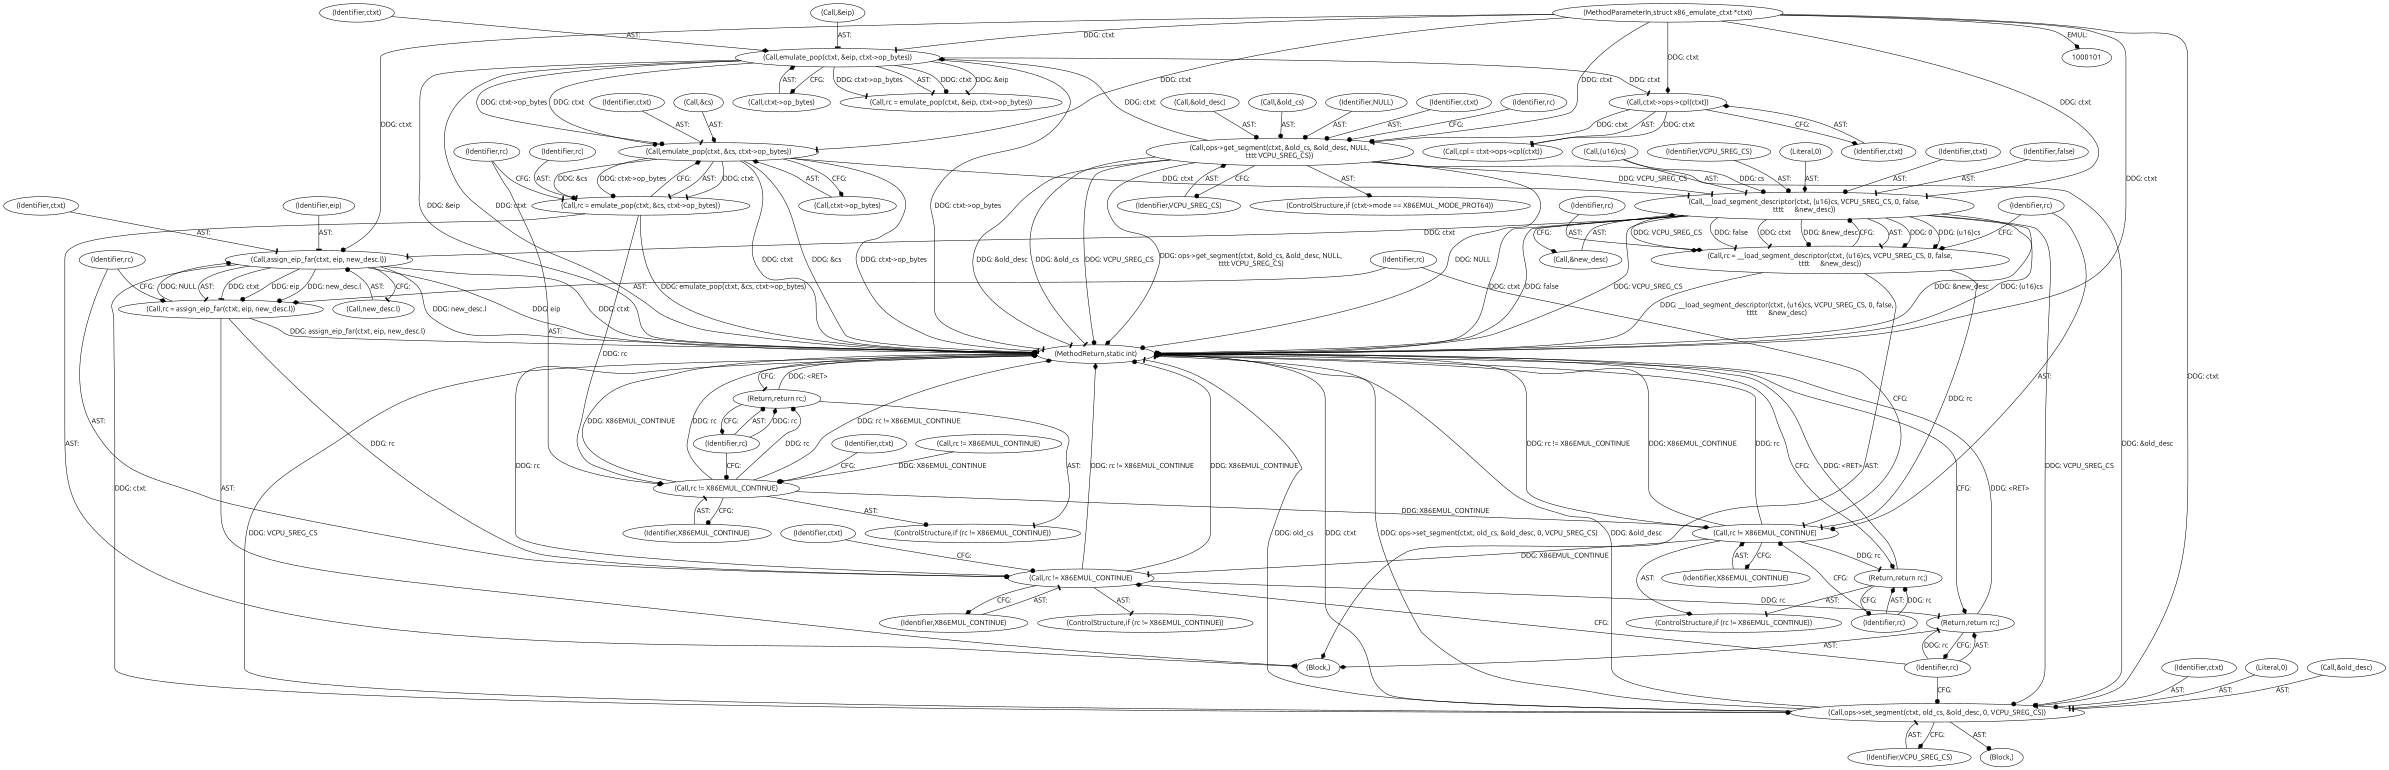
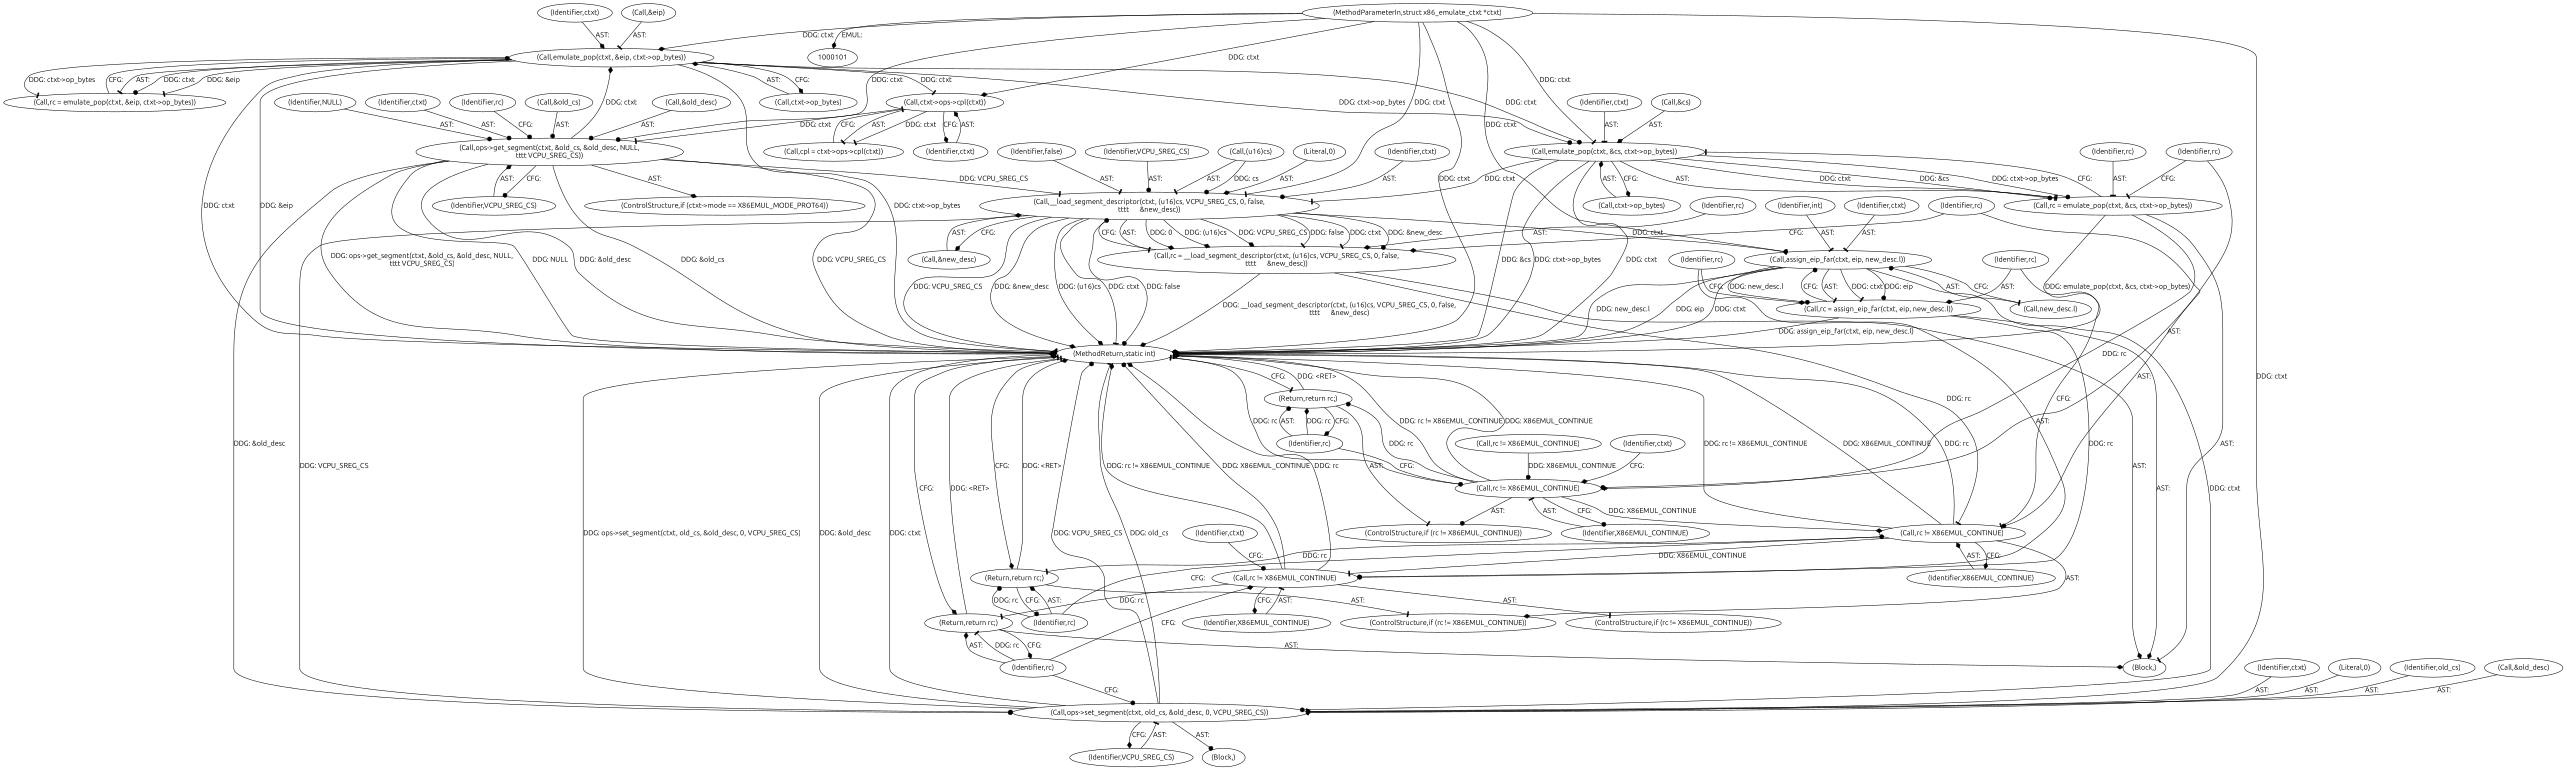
  digraph {
    fontname=Ubuntu
    node [fontname=Ubuntu]
    edge [arrowhead=tee fontname=Ubuntu]
    n1 [label="(Call,emulate_pop(ctxt, &cs, ctxt->op_bytes))"]
    n2 [label="(Call,rc = emulate_pop(ctxt, &cs, ctxt->op_bytes))"]
    n3 [label="(Call,__load_segment_descriptor(ctxt, (u16)cs, VCPU_SREG_CS, 0, false,\n\t\t\t\t       &new_desc))"]
    n4 [label="(Call,ctxt->op_bytes)"]
    n5 [label="(MethodReturn,static int)"]
    n6 [label="(Call,rc != X86EMUL_CONTINUE)"]
    n7 [label="(Block,)"]
    n8 [label="(Call,ops->set_segment(ctxt, old_cs, &old_desc, 0, VCPU_SREG_CS))"]
    n9 [label="(Call,assign_eip_far(ctxt, eip, new_desc.l))"]
    n10 [label="(Call,rc = __load_segment_descriptor(ctxt, (u16)cs, VCPU_SREG_CS, 0, false,\n\t\t\t\t       &new_desc))"]
    n11 [label="(Call,&new_desc)"]
    n12 [label="(Return,return rc;)"]
    n13 [label="(Return,return rc;)"]
    n14 [label="(Return,return rc;)"]
    n15 [label="(Call,emulate_pop(ctxt, &eip, ctxt->op_bytes))"]
    n16 [label="(Call,ctxt->op_bytes)"]
    n17 [label="(Call,rc = emulate_pop(ctxt, &eip, ctxt->op_bytes))"]
    n18 [label="(Call,ctxt->ops->cpl(ctxt))"]
    n19 [label="(Call,ops->get_segment(ctxt, &old_cs, &old_desc, NULL,\n\t\t\t\t VCPU_SREG_CS))"]
    n20 [label="(Identifier,VCPU_SREG_CS)"]
    n21 [label="(ControlStructure,if (ctxt->mode == X86EMUL_MODE_PROT64))"]
    n22 [label="(Identifier,VCPU_SREG_CS)"]
    n23 [label="(Block,)"]
    n24 [label="(Identifier,ctxt)"]
    n25 [label="(Call,cpl = ctxt->ops->cpl(ctxt))"]
    n26 [label="(MethodParameterIn,struct x86_emulate_ctxt *ctxt)"]
    1000101
    n28 [label="(Call,rc = assign_eip_far(ctxt, eip, new_desc.l))"]
    n29 [label="(Call,new_desc.l)"]
    n30 [label="(Call,rc != X86EMUL_CONTINUE)"]
    n31 [label="(ControlStructure,if (rc != X86EMUL_CONTINUE))"]
    n32 [label="(Identifier,X86EMUL_CONTINUE)"]
    n33 [label="(Identifier,rc)"]
    n34 [label="(Call,rc != X86EMUL_CONTINUE)"]
    n35 [label="(ControlStructure,if (rc != X86EMUL_CONTINUE))"]
    n36 [label="(Identifier,X86EMUL_CONTINUE)"]
    n37 [label="(Identifier,rc)"]
    n38 [label="(Identifier,X86EMUL_CONTINUE)"]
    n39 [label="(ControlStructure,if (rc != X86EMUL_CONTINUE))"]
    n40 [label="(Identifier,rc)"]
    n41 [label="(Identifier,ctxt)"]
-   n42 [label="(Identifier,eip)"]
+   n42 [label="(Identifier,int)"]
    n43 [label="(Call,&old_desc)"]
    n44 [label="(Call,&old_cs)"]
    n45 [label="(Identifier,ctxt)"]
    n46 [label="(Identifier,ctxt)"]
    n47 [label="(Literal,0)"]
    n48 [label="(Identifier,false)"]
    n49 [label="(Call,(u16)cs)"]
    n50 [label="(Identifier,rc)"]
    n51 [label="(Identifier,VCPU_SREG_CS)"]
    n52 [label="(Identifier,rc)"]
    n53 [label="(Literal,0)"]
    n54 [label="(Identifier,ctxt)"]
    n55 [label="(Identifier,ctxt)"]
+   n56 [label="(Identifier,old_cs)"]
    n57 [label="(Identifier,rc)"]
    n58 [label="(Identifier,NULL)"]
    n59 [label="(Identifier,ctxt)"]
    n60 [label="(Call,&cs)"]
    n61 [label="(Call,rc != X86EMUL_CONTINUE)"]
    n62 [label="(Identifier,rc)"]
    n63 [label="(Call,&old_desc)"]
    n64 [label="(Identifier,ctxt)"]
    n65 [label="(Call,&eip)"]
    n66 [label="(Identifier,rc)"]
    n67 [label="(Identifier,ctxt)"]
    n68 [label="(Identifier,rc)"]
    n69 [label="(Identifier,rc)"]
    n1 -> n2 [label="AST: "]
    n1 -> n2 [label="DDG: ctxt"]
    n1 -> n2 [arrowhead=dot label="DDG: &cs"]
    n1 -> n2 [arrowhead=dot label="DDG: ctxt->op_bytes"]
    n1 -> n3 [label="DDG: ctxt"]
    n1 -> n4 [arrowhead=diamond label="CFG: "]
    n1 -> n5 [arrowhead=diamond label="DDG: ctxt"]
    n1 -> n5 [arrowhead=diamond label="DDG: &cs"]
    n1 -> n5 [label="DDG: ctxt->op_bytes"]
-   n2 -> n1 [arrowhead=diamond label="CFG: "]
+   n2 -> n1 [label="CFG: "]
    n2 -> n5 [label="DDG: emulate_pop(ctxt, &cs, ctxt->op_bytes)"]
    n2 -> n6 [arrowhead=diamond label="DDG: rc"]
    n2 -> n7 [label="AST: "]
    n3 -> n5 [label="DDG: ctxt"]
    n3 -> n5 [arrowhead=dot label="DDG: false"]
    n3 -> n5 [label="DDG: VCPU_SREG_CS"]
    n3 -> n5 [arrowhead=diamond label="DDG: &new_desc"]
    n3 -> n5 [arrowhead=diamond label="DDG: (u16)cs"]
    n3 -> n8 [arrowhead=dot label="DDG: VCPU_SREG_CS"]
    n3 -> n9 [label="DDG: ctxt"]
    n3 -> n10 [label="AST: "]
    n3 -> n10 [arrowhead=diamond label="DDG: 0"]
    n3 -> n10 [arrowhead=diamond label="DDG: (u16)cs"]
    n3 -> n10 [arrowhead=diamond label="DDG: VCPU_SREG_CS"]
    n3 -> n10 [label="DDG: false"]
    n3 -> n10 [label="DDG: ctxt"]
    n3 -> n10 [arrowhead=dot label="DDG: &new_desc"]
    n3 -> n11 [arrowhead=diamond label="CFG: "]
    n4 -> n1 [arrowhead=diamond label="AST: "]
    n5 -> n12 [label="CFG: "]
    n5 -> n13 [arrowhead=diamond label="CFG: "]
    n5 -> n14 [arrowhead=diamond label="CFG: "]
    n6 -> n5 [arrowhead=diamond label="DDG: rc != X86EMUL_CONTINUE"]
    n6 -> n5 [label="DDG: X86EMUL_CONTINUE"]
    n6 -> n5 [label="DDG: rc"]
    n6 -> n12 [arrowhead=dot label="DDG: rc"]
    n6 -> n30 [arrowhead=diamond label="DDG: X86EMUL_CONTINUE"]
    n6 -> n31 [arrowhead=dot label="AST: "]
    n6 -> n32 [arrowhead=dot label="CFG: "]
    n8 -> n5 [arrowhead=dot label="DDG: VCPU_SREG_CS"]
    n8 -> n5 [label="DDG: old_cs"]
    n8 -> n5 [arrowhead=dot label="DDG: ctxt"]
    n8 -> n5 [arrowhead=diamond label="DDG: ops->set_segment(ctxt, old_cs, &old_desc, 0, VCPU_SREG_CS)"]
    n8 -> n5 [label="DDG: &old_desc"]
    n8 -> n22 [arrowhead=diamond label="CFG: "]
    n8 -> n23 [arrowhead=dot label="AST: "]
    n9 -> n5 [arrowhead=dot label="DDG: eip"]
    n9 -> n5 [arrowhead=dot label="DDG: ctxt"]
    n9 -> n5 [arrowhead=diamond label="DDG: new_desc.l"]
    n9 -> n8 [arrowhead=dot label="DDG: ctxt"]
    n9 -> n28 [label="AST: "]
    n9 -> n28 [label="DDG: ctxt"]
    n9 -> n28 [arrowhead=dot label="DDG: eip"]
    n9 -> n28 [arrowhead=dot label="DDG: new_desc.l"]
    n9 -> n29 [label="CFG: "]
    n10 -> n3 [arrowhead=dot label="CFG: "]
    n10 -> n5 [arrowhead=diamond label="DDG: __load_segment_descriptor(ctxt, (u16)cs, VCPU_SREG_CS, 0, false,\n\t\t\t\t       &new_desc)"]
    n10 -> n7 [arrowhead=diamond label="AST: "]
    n10 -> n30 [label="DDG: rc"]
    n11 -> n3 [arrowhead=diamond label="AST: "]
    n12 -> n5 [arrowhead=diamond label="DDG: <RET>"]
    n12 -> n31 [label="AST: "]
    n12 -> n33 [arrowhead=diamond label="CFG: "]
    n13 -> n5 [arrowhead=diamond label="DDG: <RET>"]
    n13 -> n35 [label="AST: "]
    n13 -> n37 [arrowhead=dot label="CFG: "]
    n14 -> n5 [label="DDG: <RET>"]
    n14 -> n7 [arrowhead=diamond label="AST: "]
    n14 -> n40 [arrowhead=diamond label="CFG: "]
    n15 -> n1 [arrowhead=dot label="DDG: ctxt"]
    n15 -> n1 [arrowhead=dot label="DDG: ctxt->op_bytes"]
    n15 -> n5 [label="DDG: ctxt->op_bytes"]
    n15 -> n5 [arrowhead=dot label="DDG: &eip"]
    n15 -> n5 [arrowhead=dot label="DDG: ctxt"]
    n15 -> n16 [arrowhead=diamond label="CFG: "]
    n15 -> n17 [label="AST: "]
    n15 -> n17 [arrowhead=dot label="DDG: ctxt"]
    n15 -> n17 [label="DDG: &eip"]
    n15 -> n17 [label="DDG: ctxt->op_bytes"]
    n15 -> n18 [label="DDG: ctxt"]
    n16 -> n15 [arrowhead=diamond label="AST: "]
+   n17 -> n15 [arrowhead=dot label="CFG: "]
    n18 -> n19 [label="DDG: ctxt"]
    n18 -> n24 [arrowhead=diamond label="CFG: "]
    n18 -> n25 [label="AST: "]
    n18 -> n25 [label="DDG: ctxt"]
    n19 -> n3 [label="DDG: VCPU_SREG_CS"]
    n19 -> n5 [label="DDG: &old_cs"]
    n19 -> n5 [arrowhead=dot label="DDG: VCPU_SREG_CS"]
    n19 -> n5 [arrowhead=diamond label="DDG: ops->get_segment(ctxt, &old_cs, &old_desc, NULL,\n\t\t\t\t VCPU_SREG_CS)"]
    n19 -> n5 [arrowhead=dot label="DDG: NULL"]
    n19 -> n5 [label="DDG: &old_desc"]
    n19 -> n8 [arrowhead=dot label="DDG: &old_desc"]
    n19 -> n15 [arrowhead=diamond label="DDG: ctxt"]
    n19 -> n20 [arrowhead=dot label="CFG: "]
    n19 -> n21 [arrowhead=diamond label="AST: "]
    n20 -> n19 [arrowhead=diamond label="AST: "]
    n22 -> n8 [label="AST: "]
    n24 -> n18 [arrowhead=diamond label="AST: "]
+   n25 -> n18 [label="CFG: "]
    n26 -> n1 [label="DDG: ctxt"]
    n26 -> n3 [label="DDG: ctxt"]
    n26 -> n5 [arrowhead=diamond label="DDG: ctxt"]
    n26 -> n8 [label="DDG: ctxt"]
    n26 -> n9 [arrowhead=dot label="DDG: ctxt"]
-   n26 -> n15 [label="DDG: ctxt"]
+   n26 -> n15 [arrowhead=diamond label="DDG: ctxt"]
    n26 -> n18 [arrowhead=diamond label="DDG: ctxt"]
    n26 -> n19 [arrowhead=dot label="DDG: ctxt"]
    n26 -> 1000101 [arrowhead=diamond label="EMUL: "]
    n28 -> n5 [label="DDG: assign_eip_far(ctxt, eip, new_desc.l)"]
    n28 -> n7 [arrowhead=diamond label="AST: "]
-   n28 -> n9 [arrowhead=dot label="DDG: NULL"]
+   n28 -> n9 [arrowhead=dot label="CFG: "]
    n28 -> n34 [arrowhead=dot label="DDG: rc"]
    n29 -> n9 [arrowhead=dot label="AST: "]
    n30 -> n5 [label="DDG: X86EMUL_CONTINUE"]
    n30 -> n5 [arrowhead=dot label="DDG: rc"]
    n30 -> n5 [label="DDG: rc != X86EMUL_CONTINUE"]
    n30 -> n13 [label="DDG: rc"]
    n30 -> n34 [label="DDG: X86EMUL_CONTINUE"]
    n30 -> n35 [arrowhead=diamond label="AST: "]
    n30 -> n36 [arrowhead=diamond label="CFG: "]
    n32 -> n6 [label="AST: "]
    n33 -> n6 [arrowhead=dot label="CFG: "]
    n33 -> n12 [arrowhead=dot label="AST: "]
    n33 -> n12 [arrowhead=diamond label="DDG: rc"]
    n34 -> n5 [arrowhead=diamond label="DDG: rc != X86EMUL_CONTINUE"]
    n34 -> n5 [arrowhead=dot label="DDG: X86EMUL_CONTINUE"]
    n34 -> n5 [arrowhead=diamond label="DDG: rc"]
    n34 -> n14 [label="DDG: rc"]
    n34 -> n38 [arrowhead=diamond label="CFG: "]
    n34 -> n39 [label="AST: "]
    n36 -> n30 [arrowhead=diamond label="AST: "]
    n37 -> n13 [arrowhead=diamond label="AST: "]
    n37 -> n13 [arrowhead=dot label="DDG: rc"]
    n37 -> n30 [arrowhead=dot label="CFG: "]
    n38 -> n34 [label="AST: "]
    n40 -> n8 [arrowhead=dot label="CFG: "]
    n40 -> n14 [arrowhead=diamond label="AST: "]
    n40 -> n14 [label="DDG: rc"]
    n40 -> n34 [arrowhead=diamond label="CFG: "]
    n41 -> n9 [label="AST: "]
    n42 -> n9 [label="AST: "]
    n43 -> n19 [arrowhead=dot label="AST: "]
    n44 -> n19 [arrowhead=dot label="AST: "]
    n45 -> n8 [arrowhead=dot label="AST: "]
    n46 -> n15 [arrowhead=diamond label="AST: "]
    n47 -> n8 [label="AST: "]
    n48 -> n3 [label="AST: "]
    n49 -> n3 [label="AST: "]
    n49 -> n3 [arrowhead=dot label="DDG: cs"]
    n50 -> n28 [arrowhead=diamond label="CFG: "]
    n50 -> n34 [arrowhead=dot label="AST: "]
    n51 -> n3 [arrowhead=dot label="AST: "]
    n52 -> n10 [arrowhead=diamond label="AST: "]
    n53 -> n3 [arrowhead=diamond label="AST: "]
    n54 -> n6 [arrowhead=diamond label="CFG: "]
    n55 -> n34 [arrowhead=dot label="CFG: "]
+   n56 -> n8 [label="AST: "]
    n57 -> n2 [label="AST: "]
    n58 -> n19 [arrowhead=dot label="AST: "]
    n59 -> n3 [arrowhead=dot label="AST: "]
    n60 -> n1 [arrowhead=diamond label="AST: "]
    n61 -> n6 [arrowhead=dot label="DDG: X86EMUL_CONTINUE"]
    n62 -> n10 [arrowhead=diamond label="CFG: "]
    n62 -> n30 [arrowhead=dot label="AST: "]
    n63 -> n8 [label="AST: "]
    n64 -> n1 [label="AST: "]
    n65 -> n15 [label="AST: "]
    n66 -> n28 [arrowhead=diamond label="AST: "]
    n66 -> n30 [label="CFG: "]
    n67 -> n19 [arrowhead=dot label="AST: "]
    n68 -> n19 [arrowhead=dot label="CFG: "]
    n69 -> n2 [label="CFG: "]
    n69 -> n6 [arrowhead=dot label="AST: "]
  }
